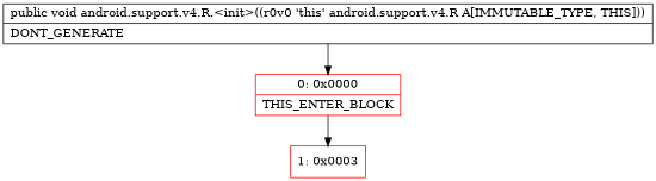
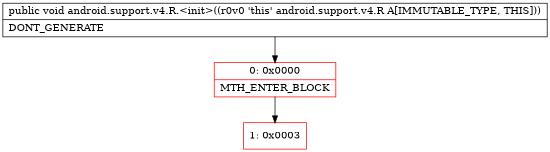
  digraph {
    node [color=red shape=record]
-   n1 [label="{0\:\ 0x0000|THIS_ENTER_BLOCK\l}"]
+   n1 [label="{0\:\ 0x0000|MTH_ENTER_BLOCK\l}"]
    n2 [label="{1\:\ 0x0003}"]
    n3 [label="{public void android.support.v4.R.\<init\>((r0v0 'this' android.support.v4.R A[IMMUTABLE_TYPE, THIS]))  | DONT_GENERATE\l}" color=""]
    subgraph cluster_1 {
      label="R(0)"
    }
    n1 -> n2
    n3 -> n1
  }
